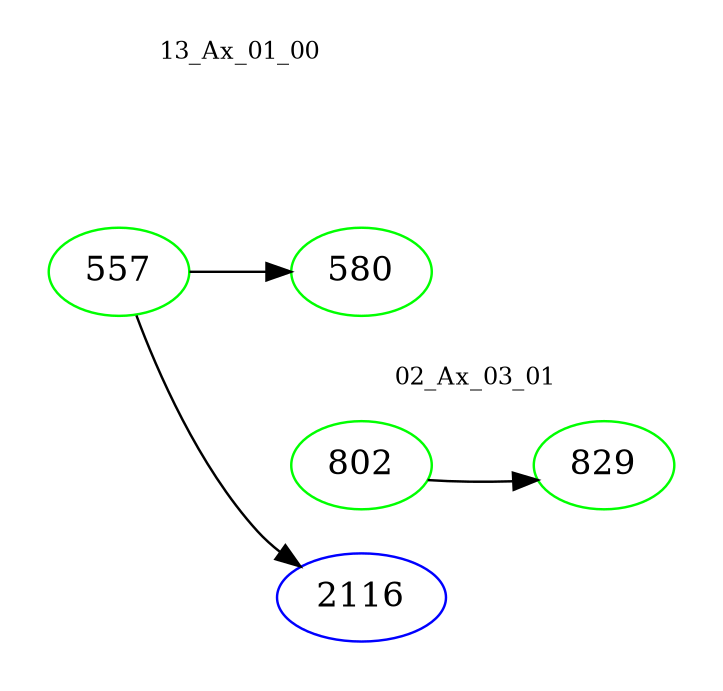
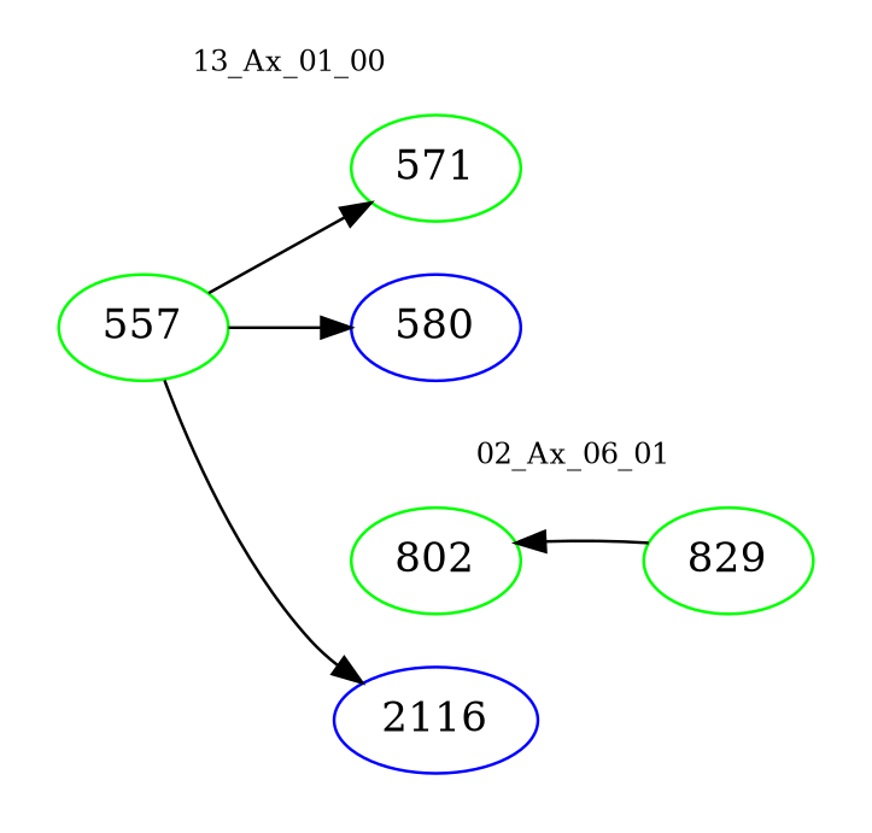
  digraph {
    rankdir=LR
    node [color=green]
    edge [color=black]
    n1 [label=802]
    n2 [label=829]
    n3 [color=blue label=2116]
    n4 [label=557]
-   n5 [label=580]
+   n5 [color=blue label=580]
+   n6 [label=571]
    subgraph cluster_1 {
      color=white
      fontsize=10
-     label="02_Ax_03_01"
+     label="02_Ax_06_01"
      n1
      n2
      n3
    }
    subgraph cluster_2 {
      color=white
      fontsize=10
      label="13_Ax_01_00"
      n4
      n5
+     n6
    }
-   n1 -> n2
+   n2 -> n1
    n4 -> n3
    n4 -> n5
+   n4 -> n6
  }
